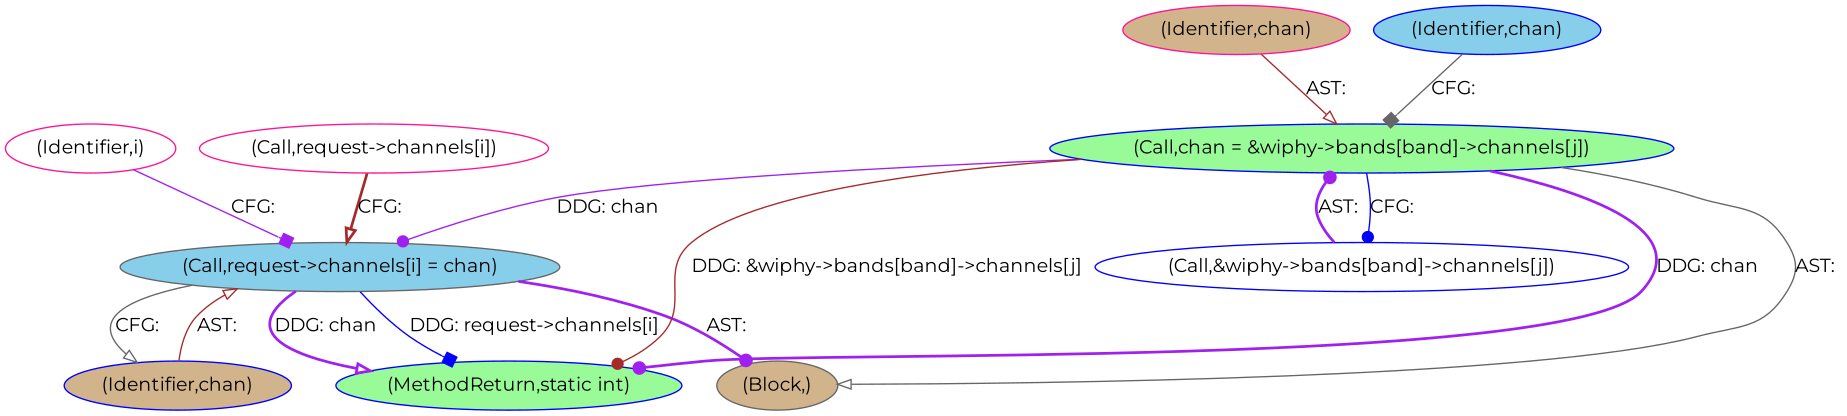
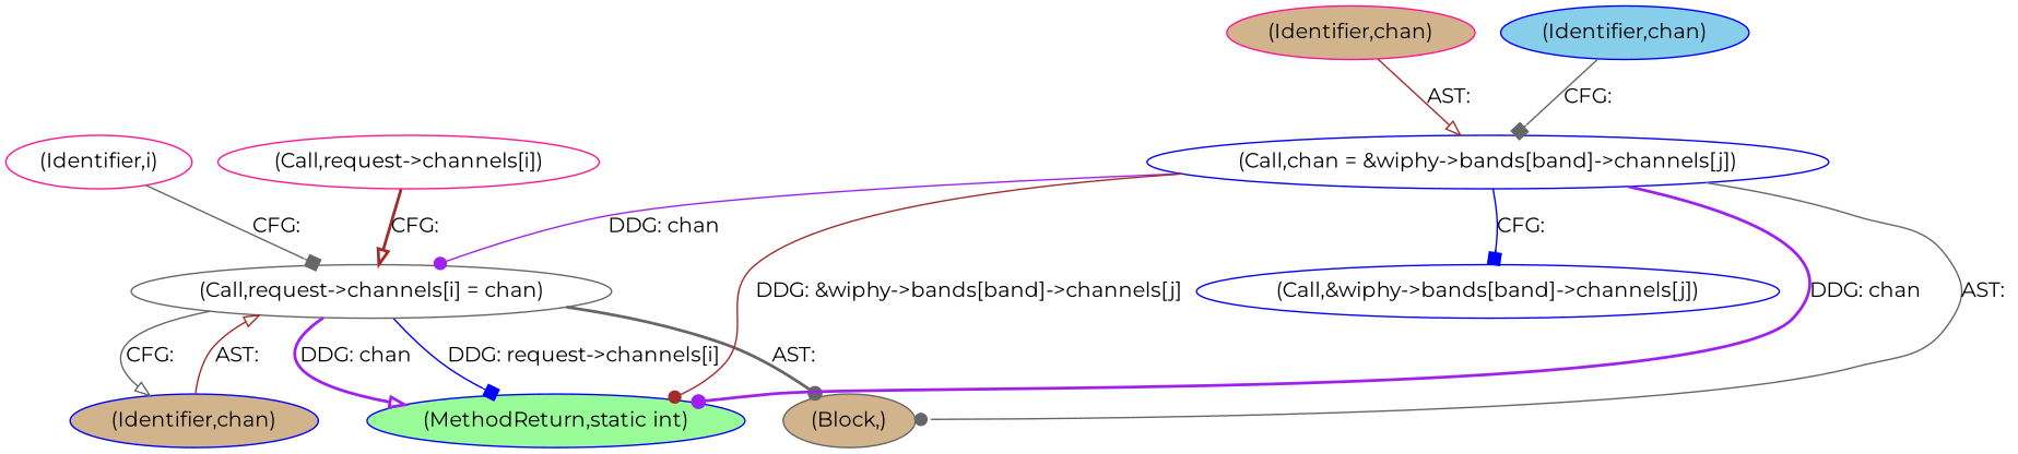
  digraph {
    fontname=Montserrat
    node [color=blue fillcolor=tan fontname=Montserrat style=filled]
    edge [arrowhead=onormal color=purple fontname=Montserrat style=solid]
-   n1 [color=gray40 fillcolor=skyblue label="(Call,request->channels[i] = chan)"]
+   n1 [color=gray40 fillcolor=white label="(Call,request->channels[i] = chan)"]
    n2 [label="(Identifier,chan)"]
    n3 [fillcolor=palegreen label="(MethodReturn,static int)"]
    n4 [color=gray40 label="(Block,)"]
-   n5 [fillcolor=palegreen label="(Call,chan = &wiphy->bands[band]->channels[j])"]
+   n5 [fillcolor=white label="(Call,chan = &wiphy->bands[band]->channels[j])"]
    n6 [fillcolor=white label="(Call,&wiphy->bands[band]->channels[j])"]
    n7 [color=deeppink label="(Identifier,chan)"]
    n8 [fillcolor=skyblue label="(Identifier,chan)"]
    n9 [color=deeppink fillcolor=white label="(Identifier,i)"]
    n10 [color=deeppink fillcolor=white label="(Call,request->channels[i])"]
    n1 -> n2 [color=gray40 label="CFG: "]
    n1 -> n3 [label="DDG: chan" style=bold]
    n1 -> n3 [arrowhead=box color=blue label="DDG: request->channels[i]"]
-   n1 -> n4 [arrowhead=dot label="AST: " style=bold]
+   n1 -> n4 [arrowhead=dot color=gray40 label="AST: " style=bold]
    n2 -> n1 [color=brown label="AST: "]
    n5 -> n1 [arrowhead=dot label="DDG: chan"]
    n5 -> n3 [arrowhead=dot color=brown label="DDG: &wiphy->bands[band]->channels[j]"]
    n5 -> n3 [arrowhead=dot label="DDG: chan" style=bold]
-   n5 -> n4 [color=gray40 label="AST: "]
-   n5 -> n6 [arrowhead=dot color=blue label="CFG: "]
-   n6 -> n5 [arrowhead=dot label="AST: " style=bold]
+   n5 -> n4 [arrowhead=dot color=gray40 label="AST: "]
+   n5 -> n6 [arrowhead=box color=blue label="CFG: "]
    n7 -> n5 [color=brown label="AST: "]
    n8 -> n5 [arrowhead=box color=gray40 label="CFG: "]
-   n9 -> n1 [arrowhead=box label="CFG: "]
+   n9 -> n1 [arrowhead=box color=gray40 label="CFG: "]
    n10 -> n1 [color=brown label="CFG: " style=bold]
  }
